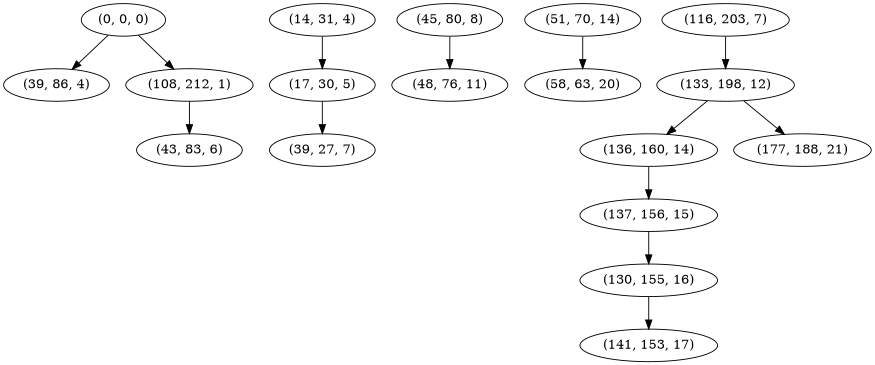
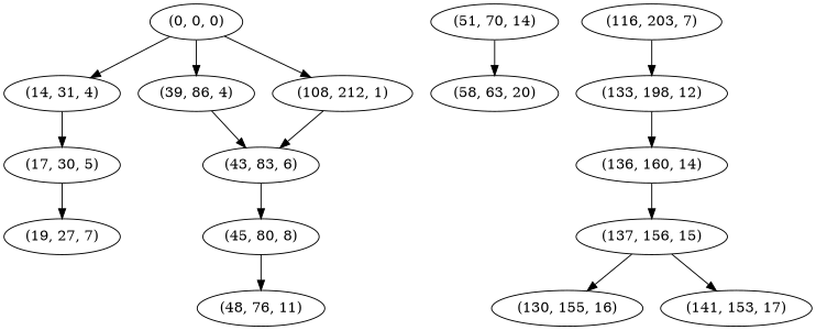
  digraph {
    "(0, 0, 0)"
    "(14, 31, 4)"
    "(39, 86, 4)"
    "(108, 212, 1)"
    "(17, 30, 5)"
    "(43, 83, 6)"
-   "(19, 27, 7)" [label="(39, 27, 7)"]
+   "(19, 27, 7)"
    "(45, 80, 8)"
    "(48, 76, 11)"
    "(51, 70, 14)"
    "(58, 63, 20)"
    "(116, 203, 7)"
    "(133, 198, 12)"
    "(136, 160, 14)"
-   "(177, 188, 21)"
    "(137, 156, 15)"
    n17 [label="(130, 155, 16)"]
    "(141, 153, 17)"
+   "(0, 0, 0)" -> "(14, 31, 4)"
    "(0, 0, 0)" -> "(39, 86, 4)"
    "(0, 0, 0)" -> "(108, 212, 1)"
    "(14, 31, 4)" -> "(17, 30, 5)"
+   "(39, 86, 4)" -> "(43, 83, 6)"
    "(108, 212, 1)" -> "(43, 83, 6)"
    "(17, 30, 5)" -> "(19, 27, 7)"
+   "(43, 83, 6)" -> "(45, 80, 8)"
    "(45, 80, 8)" -> "(48, 76, 11)"
    "(51, 70, 14)" -> "(58, 63, 20)"
    "(116, 203, 7)" -> "(133, 198, 12)"
    "(133, 198, 12)" -> "(136, 160, 14)"
-   "(133, 198, 12)" -> "(177, 188, 21)"
    "(136, 160, 14)" -> "(137, 156, 15)"
    "(137, 156, 15)" -> n17
-   n17 -> "(141, 153, 17)"
+   "(137, 156, 15)" -> "(141, 153, 17)"
  }
